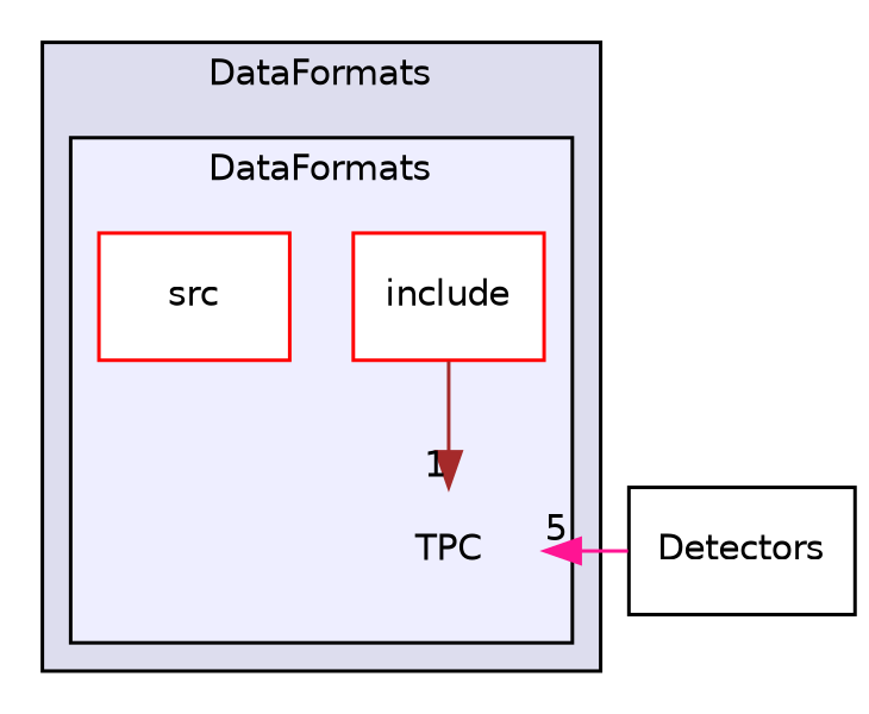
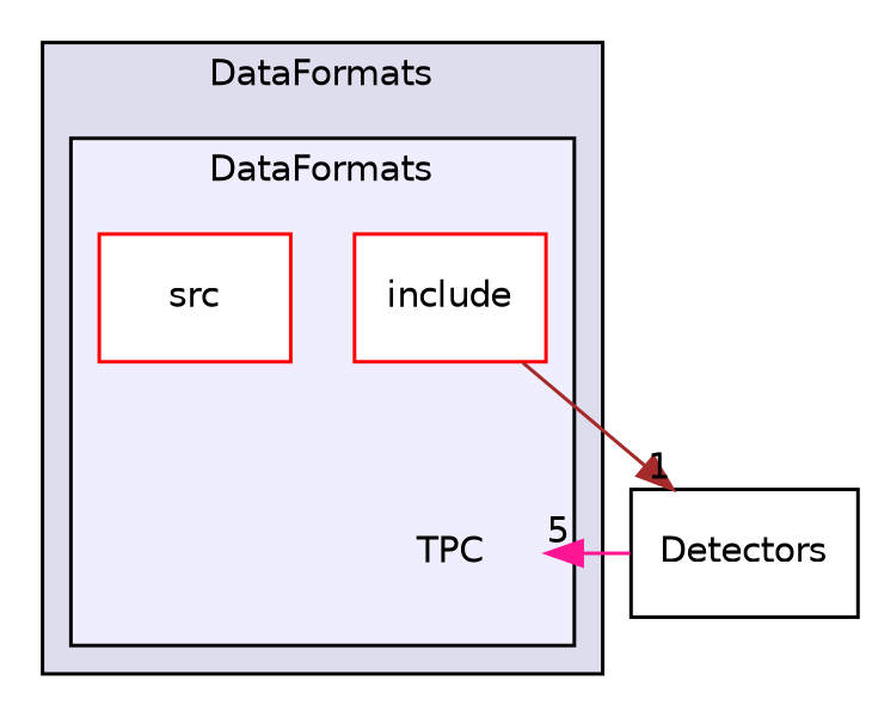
  digraph {
    compound=true
    node [color=red fontname=Helvetica fontsize=10 shape=box]
    edge [labeldistance=1.5 labelfontname=Helvetica labelfontsize=10]
    n1 [color=purple label=TPC shape=plaintext]
    n2 [fillcolor=white label=include style=filled]
    n3 [fillcolor=white label=src style=filled]
    n4 [color=black label=Detectors]
    subgraph cluster_1 {
      bgcolor="#ddddee"
      fontname=Helvetica
      fontsize=10
      label=DataFormats
      pencolor=black
      subgraph cluster_2 {
        bgcolor="#eeeeff"
        fontname=Helvetica
        fontsize=10
        label=DataFormats
        pencolor=black
        n1
        n2
        n3
      }
    }
-   n2 -> n1 [color=brown headlabel=1]
+   n2 -> n4 [color=brown headlabel=1]
    n4 -> n1 [color=deeppink headlabel=5]
  }
